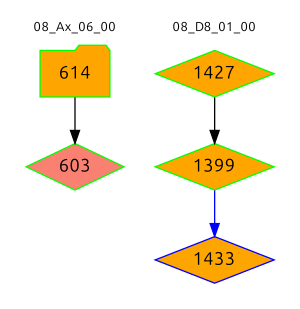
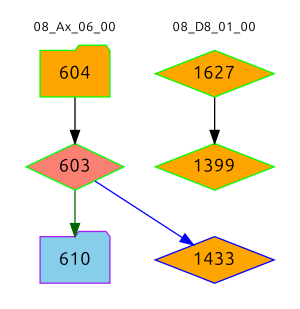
  digraph {
    fontname=Ubuntu
    node [color=green fillcolor=orange fontname=Ubuntu shape=diamond style=filled]
    edge [color=black fontname=Ubuntu]
-   n1 [label=614 shape=folder]
+   n1 [label=604 shape=folder]
    n2 [fillcolor=salmon label=603]
-   n4 [label=1427]
+   n3 [color=purple fillcolor=skyblue label=610 shape=folder]
+   n4 [label=1627]
    n5 [label=1399]
    n6 [color=blue label=1433]
    subgraph cluster_1 {
      color=white
      fontsize=10
      label="08_Ax_06_00"
      n1
      n2
+     n3
    }
    subgraph cluster_2 {
      color=white
      fontsize=10
      label="08_D8_01_00"
      n4
      n5
      n6
    }
    n1 -> n2
+   n2 -> n3 [color=darkgreen]
    n4 -> n5
-   n5 -> n6 [color=blue]
+   n2 -> n6 [color=blue]
  }
